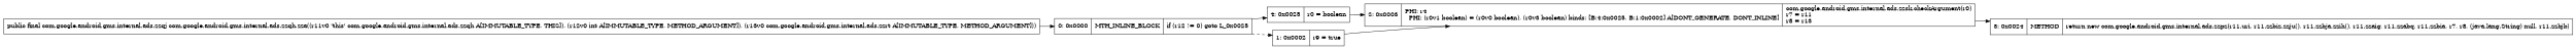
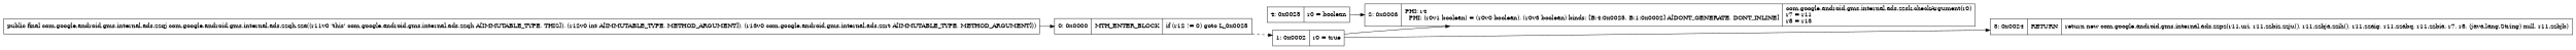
  digraph {
    rankdir=LR
    node [shape=record]
-   n1 [label="{0\:\ 0x0000|MTH_INLINE_BLOCK\l|if (r12 != 0) goto L_0x0025\l}"]
-   n2 [label="{1\:\ 0x0002|r9 = true\l}"]
+   n1 [label="{0\:\ 0x0000|MTH_ENTER_BLOCK\l|if (r12 != 0) goto L_0x0025\l}"]
+   n2 [label="{1\:\ 0x0002|r0 = true\l}"]
    n3 [label="{4\:\ 0x0025|r0 = boolean\l}"]
    n4 [label="{2\:\ 0x0003|PHI: r4 \l  PHI: (r0v1 boolean) = (r0v0 boolean), (r0v3 boolean) binds: [B:4:0x0025, B:1:0x0002] A[DONT_GENERATE, DONT_INLINE]\l|com.google.android.gms.internal.ads.zzsk.checkArgument(r0)\lr7 = r11\lr8 = r13\l}"]
-   n5 [label="{3\:\ 0x0024|METHOD\l|return new com.google.android.gms.internal.ads.zzpz(r11.uri, r11.zzbiz.zzju(), r11.zzbja.zzih(), r11.zzaig, r11.zzabq, r11.zzbia, r7, r8, (java.lang.String) null, r11.zzbjb)\l}"]
+   n5 [label="{3\:\ 0x0024|RETURN\l|return new com.google.android.gms.internal.ads.zzpz(r11.uri, r11.zzbiz.zzju(), r11.zzbja.zzih(), r11.zzaig, r11.zzabq, r11.zzbia, r7, r8, (java.lang.String) null, r11.zzbjb)\l}"]
    n6 [label="{public final com.google.android.gms.internal.ads.zzqj com.google.android.gms.internal.ads.zzqh.zza((r11v0 'this' com.google.android.gms.internal.ads.zzqh A[IMMUTABLE_TYPE, THIS]), (r12v0 int A[IMMUTABLE_TYPE, METHOD_ARGUMENT]), (r13v0 com.google.android.gms.internal.ads.zzrt A[IMMUTABLE_TYPE, METHOD_ARGUMENT])) }"]
    n1 -> n2 [style=dashed]
-   n1 -> n3
    n2 -> n4
    n3 -> n4
-   n4 -> n5
+   n2 -> n5
    n6 -> n1
  }
